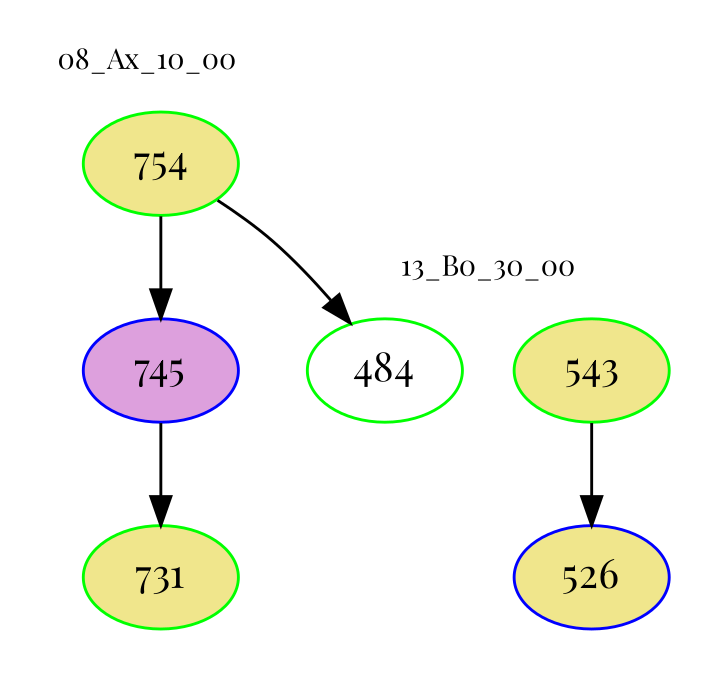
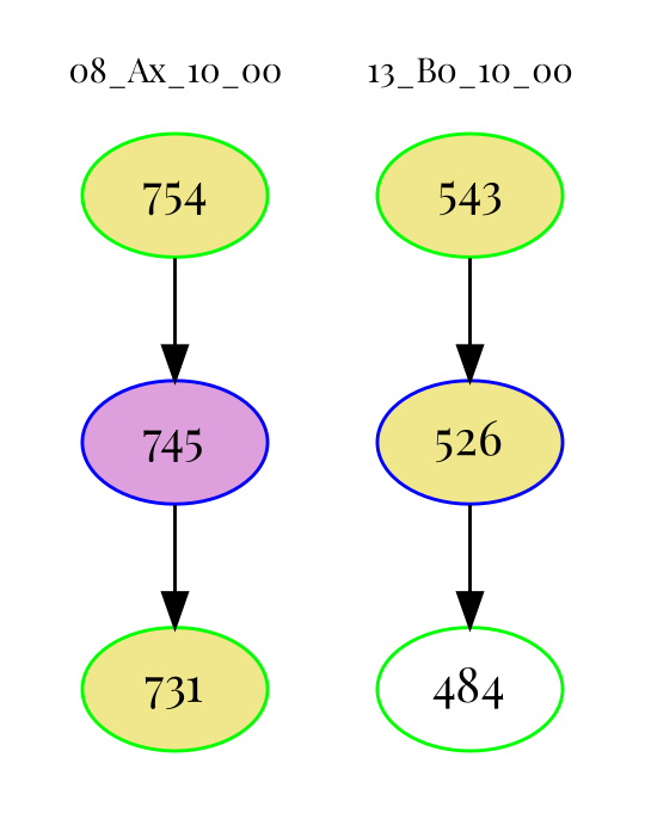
  digraph {
    fontname="Playfair Display"
    node [color=green fillcolor=khaki fontname="Playfair Display" style=filled]
    edge [color=black fontname="Playfair Display"]
    n1 [label=754]
    n2 [color=blue fillcolor=plum label=745]
    n3 [label=731]
    n4 [label=543]
    n5 [color=blue label=526]
    n6 [fillcolor=white label=484]
    subgraph cluster_1 {
      color=white
      fontsize=10
      label="08_Ax_10_00"
      n1
      n2
      n3
    }
    subgraph cluster_2 {
      color=white
      fontsize=10
-     label="13_B0_30_00"
+     label="13_B0_10_00"
      n4
      n5
      n6
    }
    n1 -> n2
    n2 -> n3
    n4 -> n5
-   n1 -> n6
+   n5 -> n6
  }
